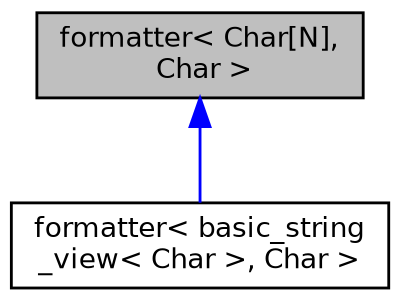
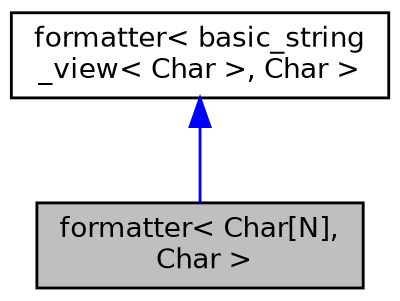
  digraph {
    node [color=black fontname=Helvetica fontsize=10 shape=record style=filled]
    n1 [fillcolor=grey75 fontcolor=black height=0.2 label="formatter\< Char[N],\l Char \>" width=0.4]
    n2 [fillcolor=white height=0.2 label="formatter\< basic_string\l_view\< Char \>, Char \>" width=0.4]
-   n1 -> n2 [color=blue dir=back fontname=Helvetica fontsize=10 labelfontname=Helvetica labelfontsize=10 style=solid]
+   n2 -> n1 [color=blue dir=back fontname=Helvetica fontsize=10 labelfontname=Helvetica labelfontsize=10 style=solid]
  }
